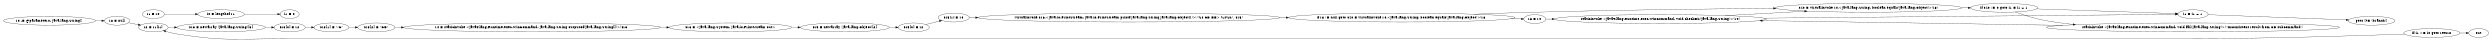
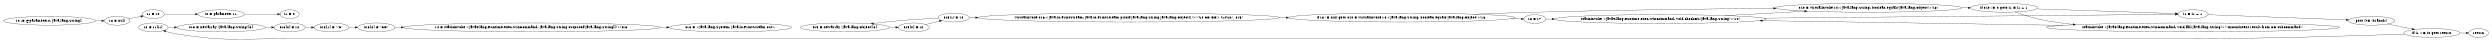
  digraph {
    rankdir=LR
    "r0 := @parameter0: java.lang.String[]"
    "r8 = null"
    "r1 = r0"
-   "i0 = lengthof r1"
+   "i0 = lengthof r1" [label="i0 = parameter r1"]
    "i1 = 0"
    "if i1 >= i0 goto return"
    "r2 = r1[i1]"
-   return [label=out]
+   return
    "$r3 = newarray (java.lang.String)[3]"
    "$r3[0] = r2"
    "$r3[1] = \"/C\""
    "$r3[2] = \"CD\""
    "r4 = staticinvoke <javaT.lang.Runtime.exec.WinCommand: java.lang.String outputOf(java.lang.String[])>($r3)"
    "$r6 = <java.lang.System: java.io.PrintStream out>"
    "$r5 = newarray (java.lang.Object)[2]"
    "$r5[0] = r2"
    "$r5[1] = r4"
    "virtualinvoke $r6.<java.io.PrintStream: java.io.PrintStream printf(java.lang.String,java.lang.Object[])>(\"%s CD ==> %s%n\", $r5)"
    "if r8 != null goto $z0 = virtualinvoke r4.<java.lang.String: boolean equals(java.lang.Object)>(r8)"
-   "r8 = r4"
+   "r8 = r4" [label="r8 = r7"]
    "$z0 = virtualinvoke r4.<java.lang.String: boolean equals(java.lang.Object)>(r8)"
    "staticinvoke <javaT.lang.Runtime.exec.WinCommand: void checkDir(java.lang.String)>(r4)"
    "if $z0 != 0 goto i1 = i1 + 1"
    "i1 = i1 + 1"
    "goto [?= (branch)]"
    "staticinvoke <javaT.lang.Runtime.exec.WinCommand: void fail(java.lang.String)>(\"Inconsistent result from CD subcommand\")"
    "r0 := @parameter0: java.lang.String[]" -> "r8 = null"
-   "r8 = null" -> "r2 = r1[i1]"
+   "r8 = null" -> "r1 = r0"
    "r1 = r0" -> "i0 = lengthof r1"
    "i0 = lengthof r1" -> "i1 = 0"
    "if i1 >= i0 goto return" -> "r2 = r1[i1]"
    "if i1 >= i0 goto return" -> return
    "r2 = r1[i1]" -> "$r3 = newarray (java.lang.String)[3]"
    "$r3 = newarray (java.lang.String)[3]" -> "$r3[0] = r2"
    "$r3[0] = r2" -> "$r3[1] = \"/C\""
    "$r3[1] = \"/C\"" -> "$r3[2] = \"CD\""
    "$r3[2] = \"CD\"" -> "r4 = staticinvoke <javaT.lang.Runtime.exec.WinCommand: java.lang.String outputOf(java.lang.String[])>($r3)"
    "r4 = staticinvoke <javaT.lang.Runtime.exec.WinCommand: java.lang.String outputOf(java.lang.String[])>($r3)" -> "$r6 = <java.lang.System: java.io.PrintStream out>"
-   "$r6 = <java.lang.System: java.io.PrintStream out>" -> "$r5 = newarray (java.lang.Object)[2]"
+   "$r5[1] = r4" -> "$r5 = newarray (java.lang.Object)[2]"
    "$r5 = newarray (java.lang.Object)[2]" -> "$r5[0] = r2"
    "$r5[0] = r2" -> "$r5[1] = r4"
    "$r5[1] = r4" -> "virtualinvoke $r6.<java.io.PrintStream: java.io.PrintStream printf(java.lang.String,java.lang.Object[])>(\"%s CD ==> %s%n\", $r5)"
    "virtualinvoke $r6.<java.io.PrintStream: java.io.PrintStream printf(java.lang.String,java.lang.Object[])>(\"%s CD ==> %s%n\", $r5)" -> "if r8 != null goto $z0 = virtualinvoke r4.<java.lang.String: boolean equals(java.lang.Object)>(r8)"
    "if r8 != null goto $z0 = virtualinvoke r4.<java.lang.String: boolean equals(java.lang.Object)>(r8)" -> "r8 = r4"
    "if r8 != null goto $z0 = virtualinvoke r4.<java.lang.String: boolean equals(java.lang.Object)>(r8)" -> "$z0 = virtualinvoke r4.<java.lang.String: boolean equals(java.lang.Object)>(r8)"
    "r8 = r4" -> "staticinvoke <javaT.lang.Runtime.exec.WinCommand: void checkDir(java.lang.String)>(r4)"
    "$z0 = virtualinvoke r4.<java.lang.String: boolean equals(java.lang.Object)>(r8)" -> "if $z0 != 0 goto i1 = i1 + 1"
    "staticinvoke <javaT.lang.Runtime.exec.WinCommand: void checkDir(java.lang.String)>(r4)" -> "$z0 = virtualinvoke r4.<java.lang.String: boolean equals(java.lang.Object)>(r8)"
    "staticinvoke <javaT.lang.Runtime.exec.WinCommand: void checkDir(java.lang.String)>(r4)" -> "i1 = i1 + 1"
    "if $z0 != 0 goto i1 = i1 + 1" -> "i1 = i1 + 1"
    "if $z0 != 0 goto i1 = i1 + 1" -> "staticinvoke <javaT.lang.Runtime.exec.WinCommand: void fail(java.lang.String)>(\"Inconsistent result from CD subcommand\")"
    "i1 = i1 + 1" -> "goto [?= (branch)]"
+   "goto [?= (branch)]" -> "if i1 >= i0 goto return"
    "staticinvoke <javaT.lang.Runtime.exec.WinCommand: void fail(java.lang.String)>(\"Inconsistent result from CD subcommand\")" -> "staticinvoke <javaT.lang.Runtime.exec.WinCommand: void checkDir(java.lang.String)>(r4)"
  }
